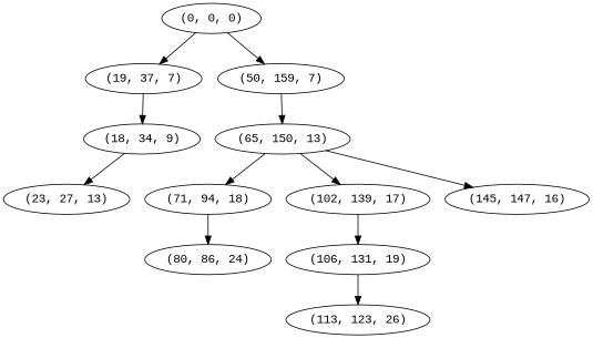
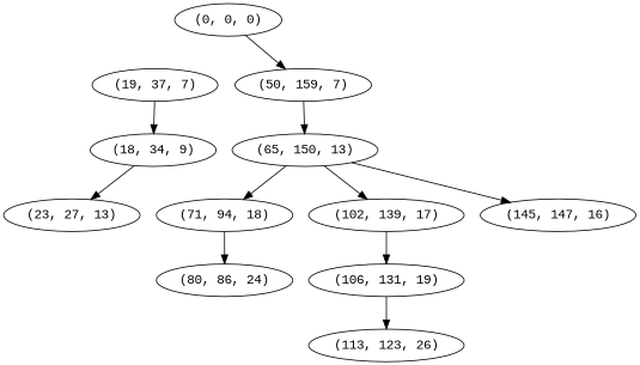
  digraph {
    fontname="Liberation Mono"
    node [fontname="Liberation Mono"]
    edge [fontname="Liberation Mono"]
    n1 [label="(19, 37, 7)"]
    "(0, 0, 0)"
    "(50, 159, 7)"
    n4 [label="(18, 34, 9)"]
    "(65, 150, 13)"
    "(23, 27, 13)"
    "(71, 94, 18)"
    "(102, 139, 17)"
    "(145, 147, 16)"
    "(80, 86, 24)"
    "(106, 131, 19)"
    "(113, 123, 26)"
    n1 -> n4
-   "(0, 0, 0)" -> n1
    "(0, 0, 0)" -> "(50, 159, 7)"
    "(50, 159, 7)" -> "(65, 150, 13)"
    n4 -> "(23, 27, 13)"
    "(65, 150, 13)" -> "(71, 94, 18)"
    "(65, 150, 13)" -> "(102, 139, 17)"
    "(65, 150, 13)" -> "(145, 147, 16)"
    "(71, 94, 18)" -> "(80, 86, 24)"
    "(102, 139, 17)" -> "(106, 131, 19)"
    "(106, 131, 19)" -> "(113, 123, 26)"
  }
